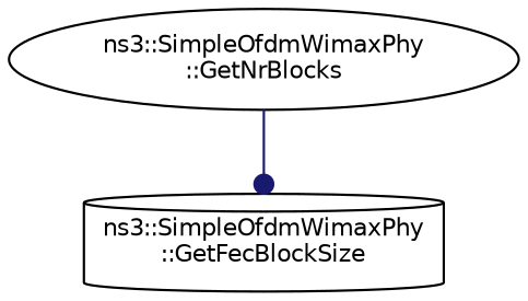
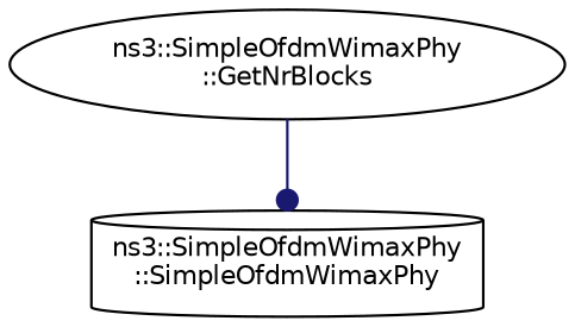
  digraph {
    rankdir=TB
    node [color=black fillcolor=white fontname=Helvetica fontsize=10 style=filled]
    n1 [fontcolor=black height=0.2 label="ns3::SimpleOfdmWimaxPhy\l::GetNrBlocks" shape=ellipse width=0.4]
-   n2 [height=0.2 label="ns3::SimpleOfdmWimaxPhy\l::GetFecBlockSize" shape=cylinder width=0.4]
+   n2 [height=0.2 label="ns3::SimpleOfdmWimaxPhy\l::SimpleOfdmWimaxPhy" shape=cylinder width=0.4]
    n1 -> n2 [color=midnightblue fontname=Helvetica fontsize=10 labelfontname=Helvetica labelfontsize=10 style=solid arrowhead=dot]
  }
